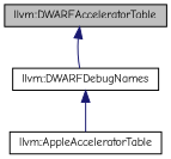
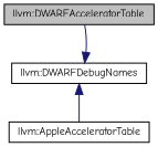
  digraph {
    fontname="Comic Neue"
    node [color=black fontname="Comic Neue" fontsize=10 shape=box]
    edge [color=midnightblue dir=back fontname="Comic Neue" fontsize=10 labelfontname=Helvetica labelfontsize=10 style=solid]
    n1 [fillcolor=grey75 fontcolor=black height=0.2 label="llvm::DWARFAcceleratorTable" style=filled width=0.4]
    n2 [height=0.2 label="llvm::DWARFDebugNames" width=0.4]
    n3 [height=0.2 label="llvm::AppleAcceleratorTable" width=0.4]
-   n1 -> n2
+   n2 -> n1
    n2 -> n3
  }
